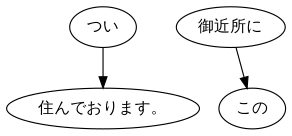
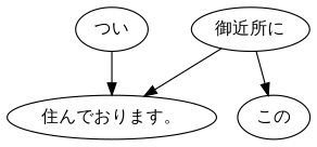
  digraph {
    n1 [label="つい"]
    n2 [label="住んでおります。"]
    n3 [label="この"]
    n4 [label="御近所に"]
    n1 -> n2
+   n4 -> n2
    n4 -> n3
  }
